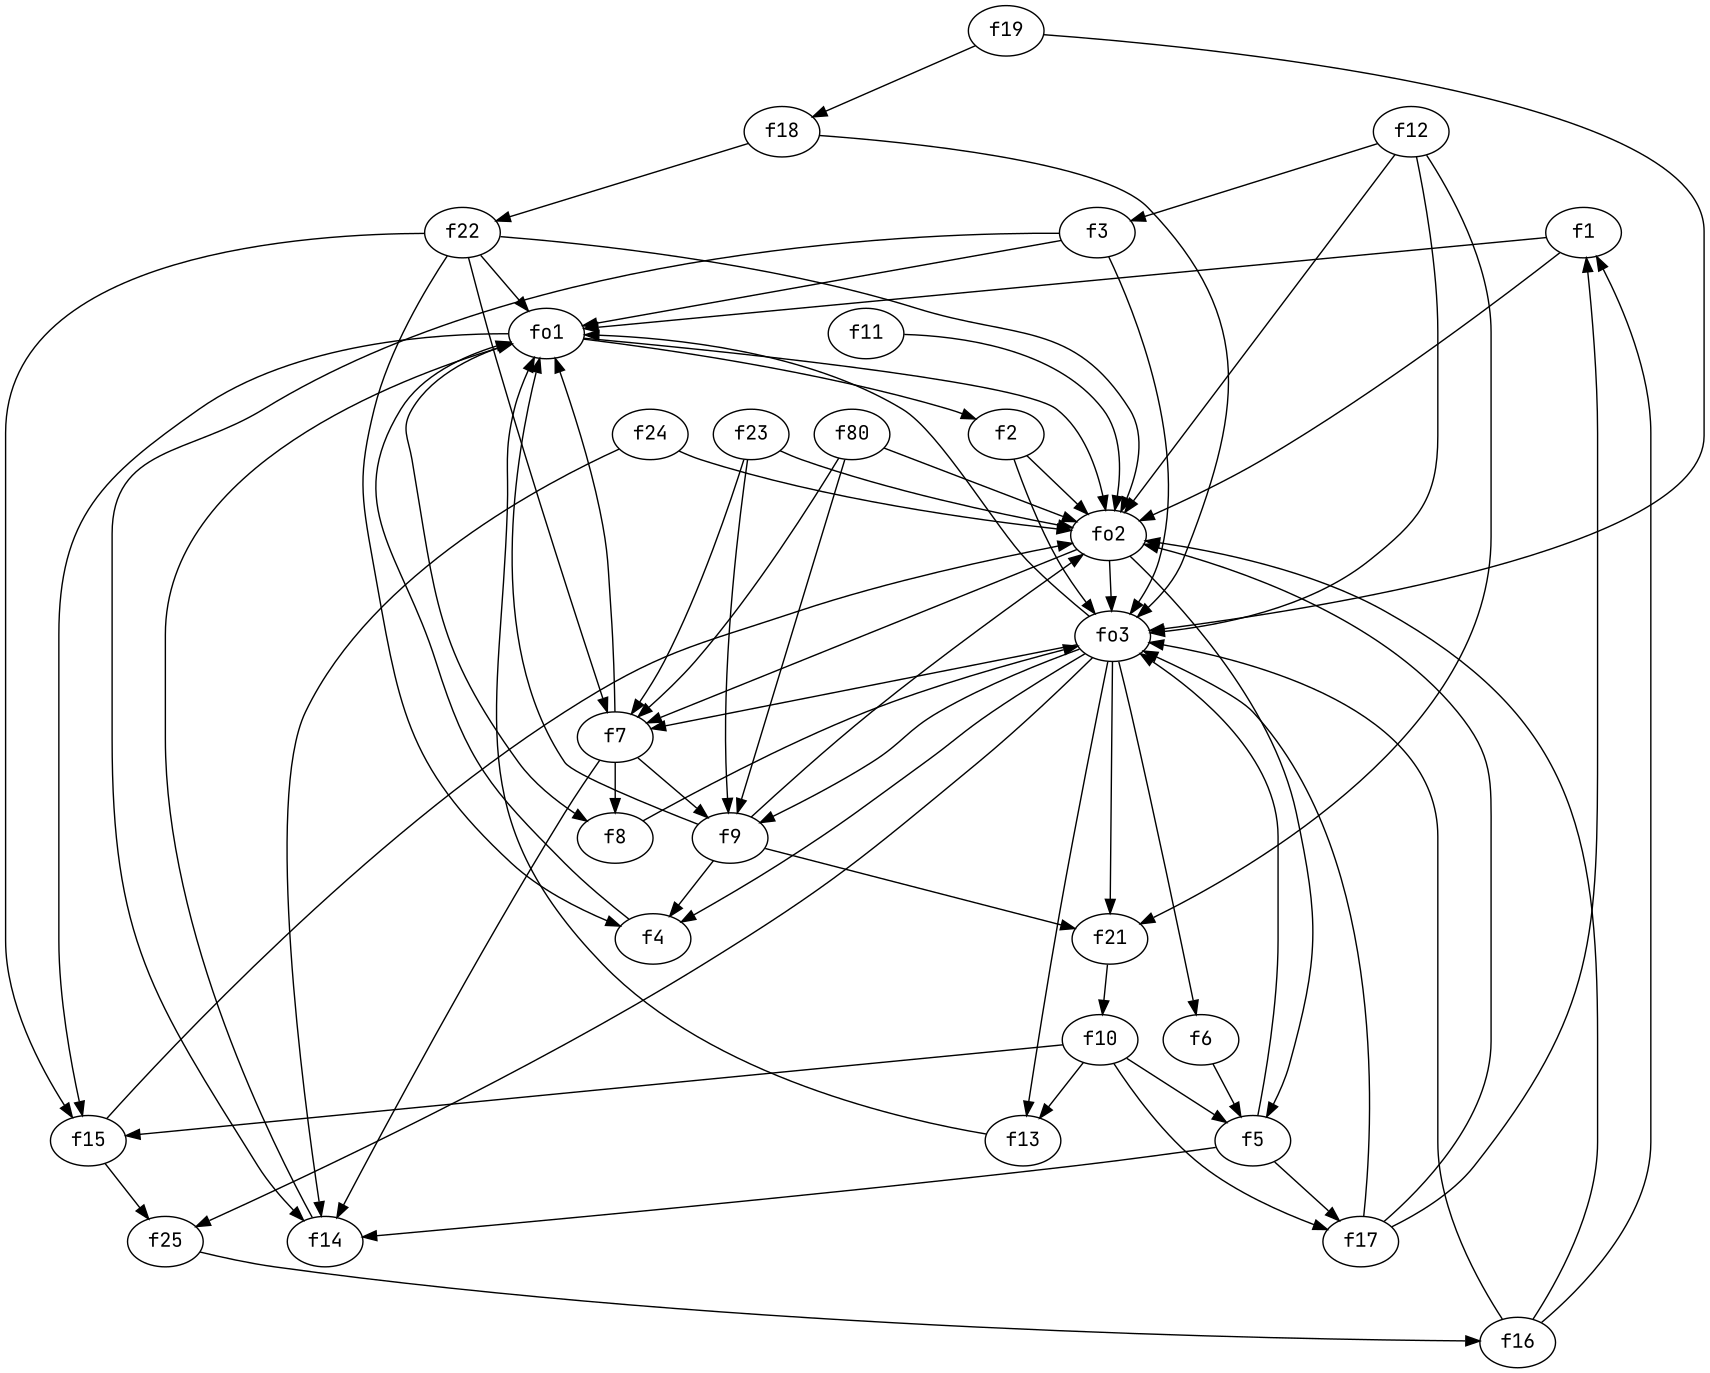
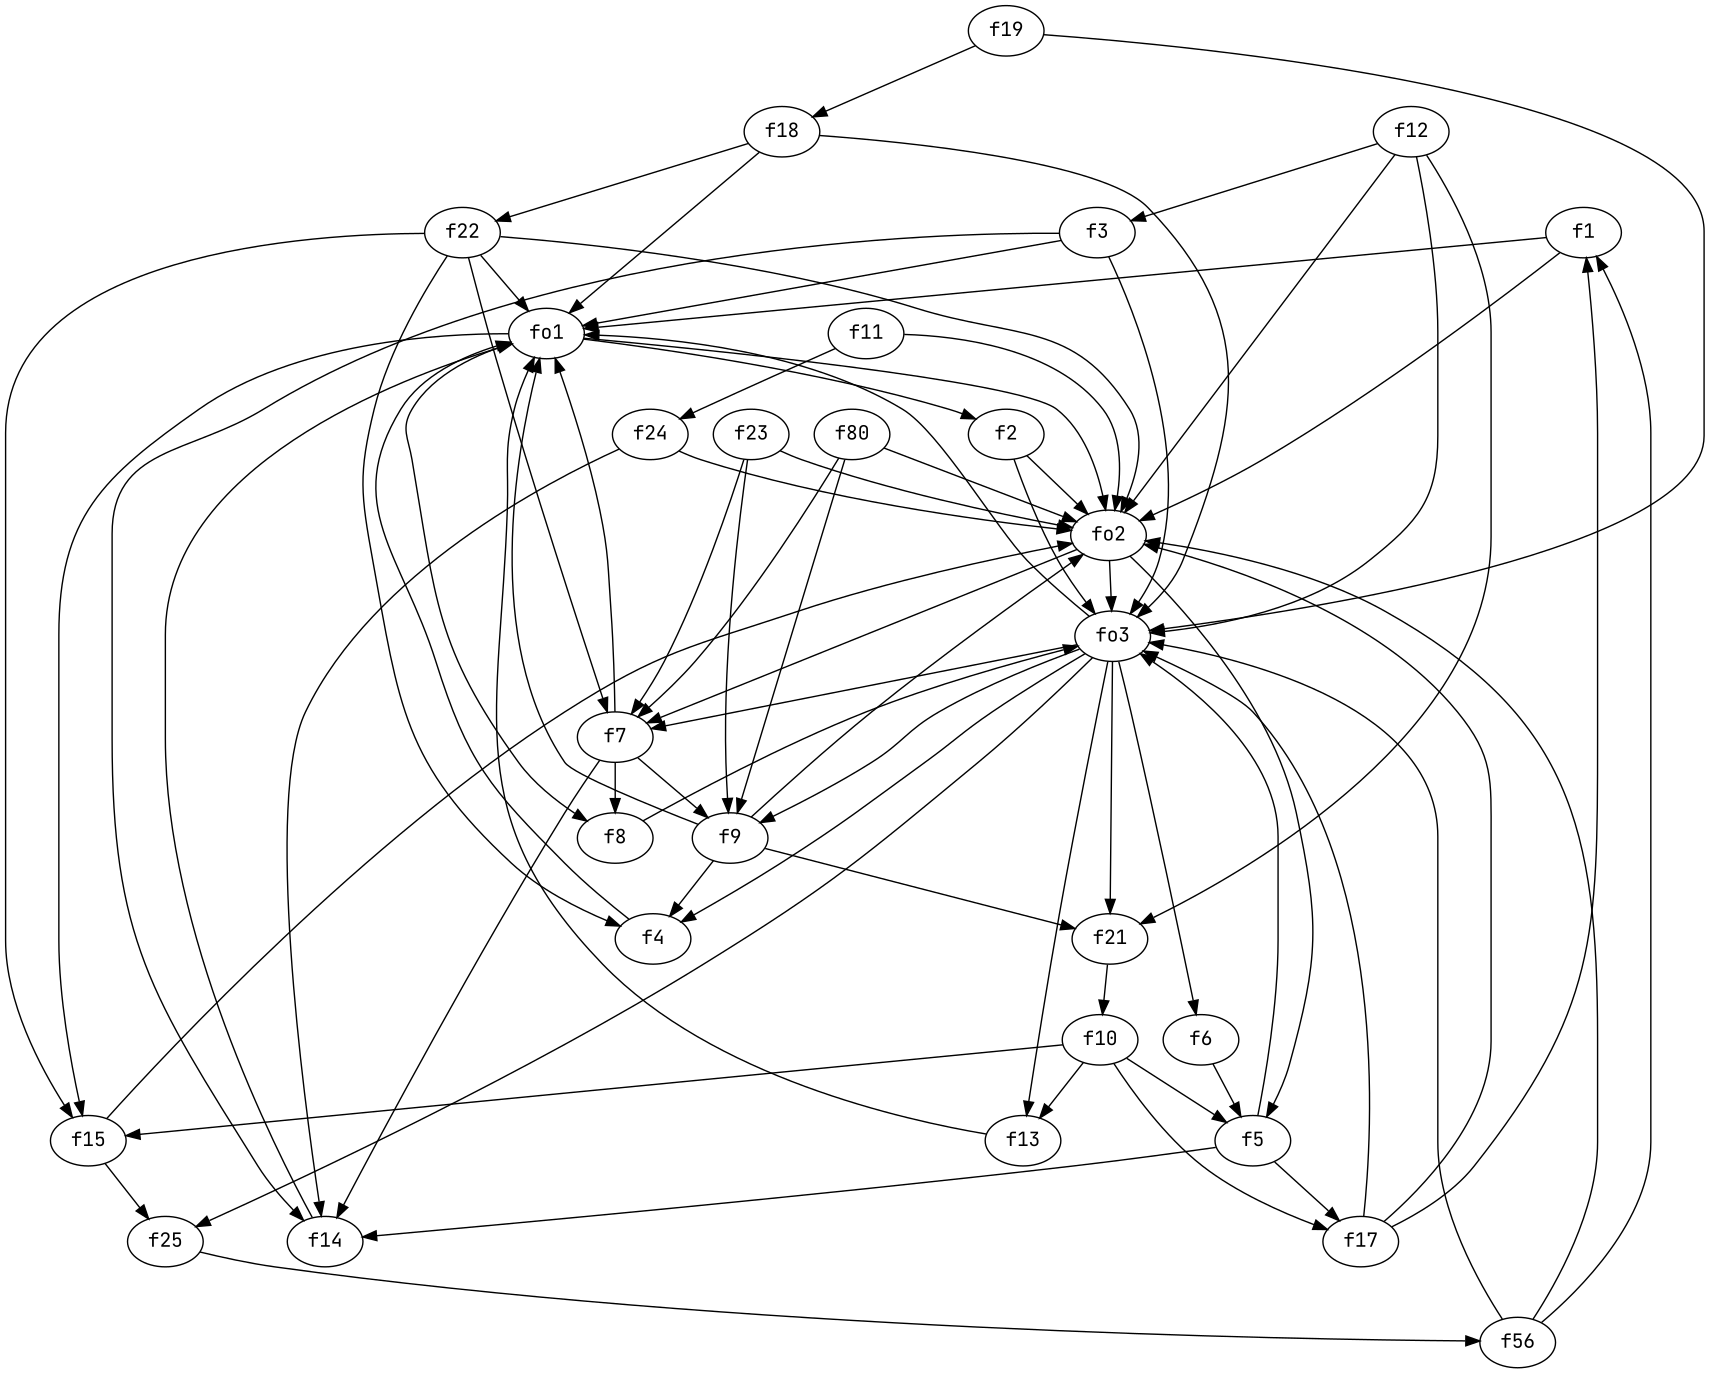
  strict digraph {
    fontname="JetBrains Mono"
    node [fontname="JetBrains Mono"]
    edge [fontname="JetBrains Mono" weight=2]
    f1
    fo1
    fo2
    f2
    f8
    f15
    fo3
    f5
    f7
    f4
    f6
    f9
    f21
    f13
    f25
    f3
    f14
    f17
    f10
    f11
    f24
    f12
-   f16
+   f16 [label=f56]
    f18
    f22
    f19
    n27 [label=f80]
    f23
    f1 -> fo1
    f1 -> fo2
    fo1 -> fo2
    fo1 -> f2
    fo1 -> f8
    fo1 -> f15
    fo2 -> fo3
    fo2 -> f5
    fo2 -> f7
    f2 -> fo2
    f2 -> fo3
    f8 -> fo3
    f15 -> fo2
    f15 -> f25
    fo3 -> fo1
    fo3 -> f7
    fo3 -> f4
    fo3 -> f6
    fo3 -> f9
    fo3 -> f21
    fo3 -> f13
    fo3 -> f25
    f5 -> fo3
    f5 -> f14
    f5 -> f17
    f7 -> fo1
    f7 -> f8
    f7 -> f9
    f7 -> f14
    f4 -> fo1
    f6 -> f5
    f9 -> fo1
    f9 -> fo2
    f9 -> f4
    f9 -> f21
    f21 -> f10
    f13 -> fo1
    f25 -> f16
    f3 -> fo1
    f3 -> fo3
    f3 -> f14
    f14 -> fo1
    f17 -> f1
    f17 -> fo2
    f17 -> fo3
    f10 -> f15
    f10 -> f5
    f10 -> f13
    f10 -> f17
    f11 -> fo2
+   f11 -> f24
    f24 -> fo2
    f24 -> f14
    f12 -> fo2
    f12 -> fo3
    f12 -> f21
    f12 -> f3
    f16 -> f1
    f16 -> fo2
    f16 -> fo3
+   f18 -> fo1
    f18 -> fo3
    f18 -> f22
    f22 -> fo1
    f22 -> fo2
    f22 -> f15
    f22 -> f7
    f22 -> f4
    f19 -> fo3
    f19 -> f18
    n27 -> fo2
    n27 -> f7
    n27 -> f9
    f23 -> fo2
    f23 -> f7
    f23 -> f9
  }
